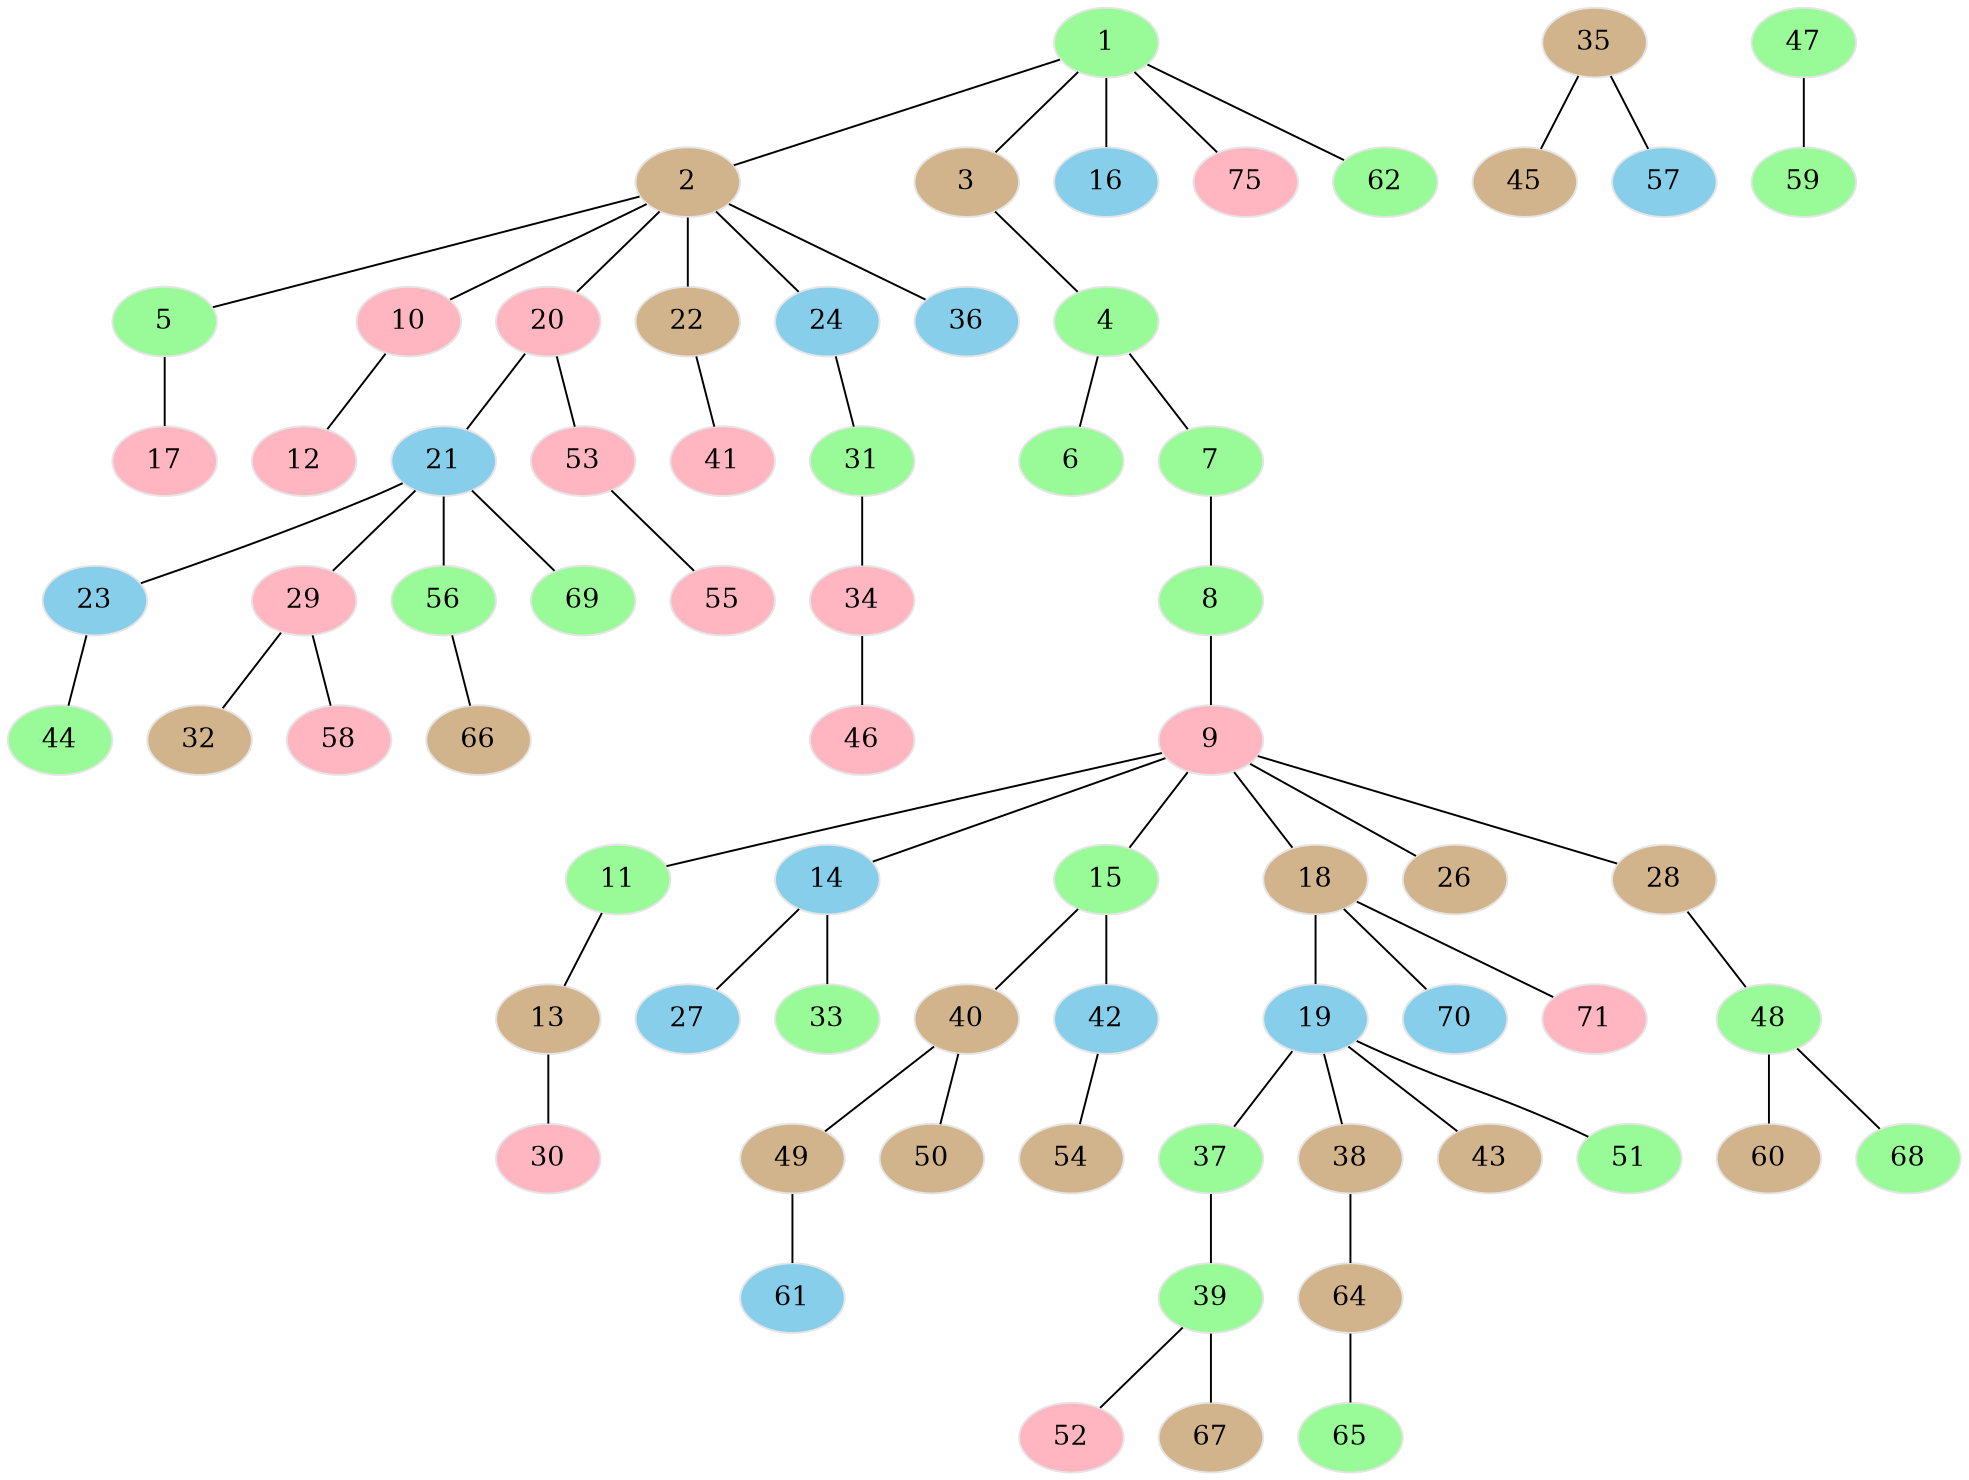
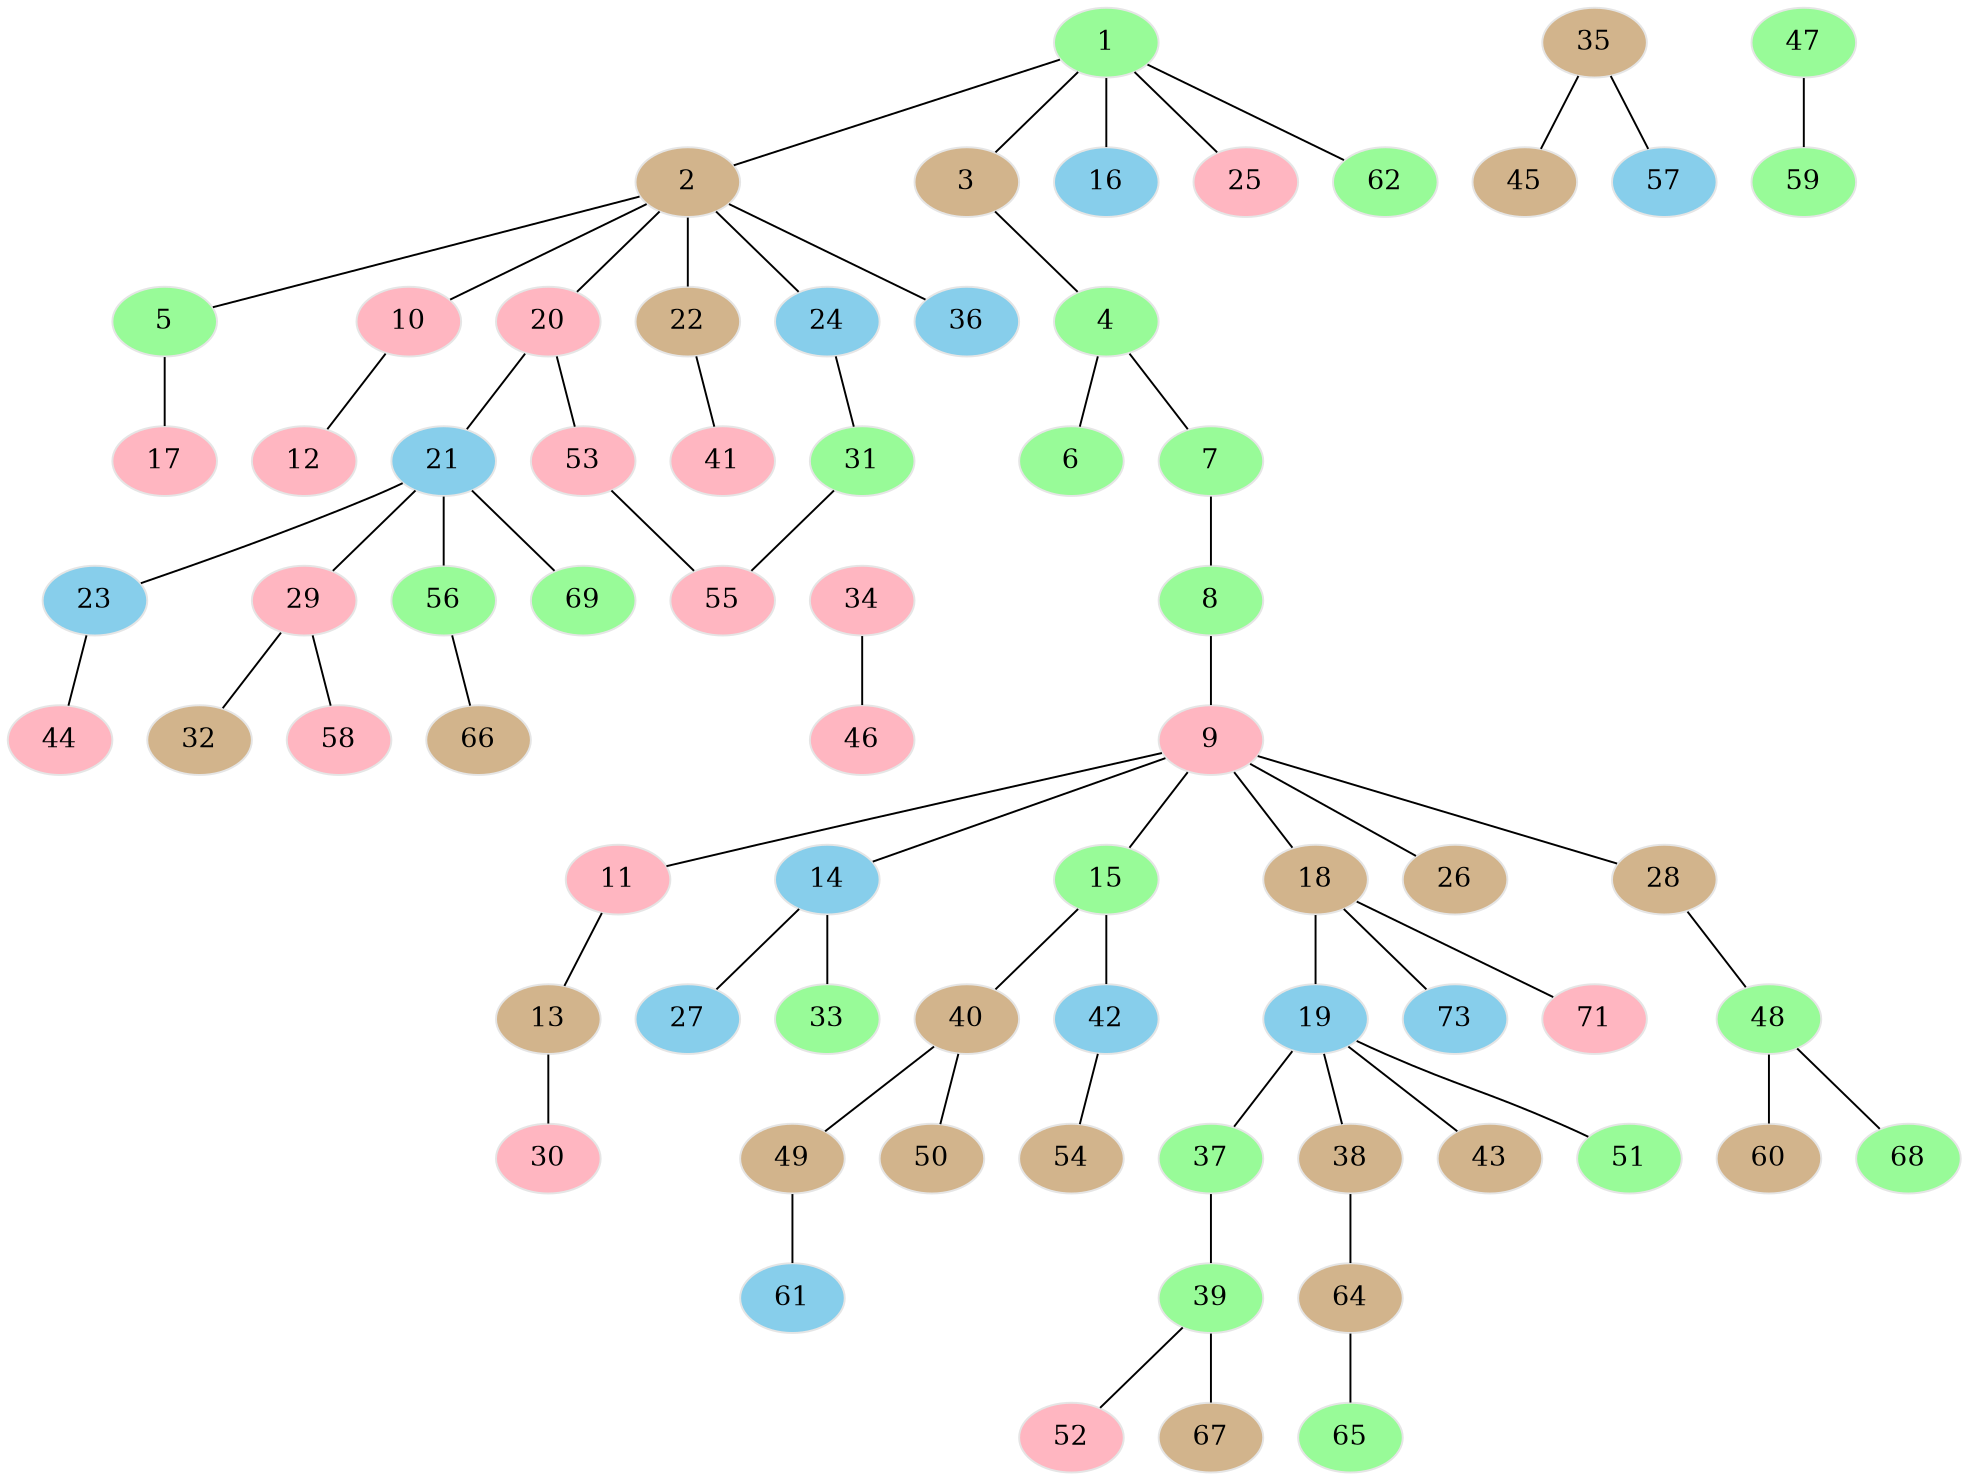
  graph {
    node [color=gray90 fillcolor=palegreen style=filled]
    2 [fillcolor=tan]
    1
    3 [fillcolor=tan]
    16 [fillcolor=skyblue]
-   25 [fillcolor=lightpink label=75]
+   25 [fillcolor=lightpink]
    62
    5
    10 [fillcolor=lightpink]
    20 [fillcolor=lightpink]
    22 [fillcolor=tan]
    24 [fillcolor=skyblue]
    36 [fillcolor=skyblue]
    4
    17 [fillcolor=lightpink]
    12 [fillcolor=lightpink]
    21 [fillcolor=skyblue]
    53 [fillcolor=lightpink]
    41 [fillcolor=lightpink]
    31
    6
    7
    8
    9 [fillcolor=lightpink]
-   11
+   11 [fillcolor=lightpink]
    14 [fillcolor=skyblue]
    15
    18 [fillcolor=tan]
    26 [fillcolor=tan]
    28 [fillcolor=tan]
    13 [fillcolor=tan]
    27 [fillcolor=skyblue]
    33
    40 [fillcolor=tan]
    42 [fillcolor=skyblue]
    19 [fillcolor=skyblue]
-   70 [fillcolor=skyblue]
+   70 [fillcolor=skyblue label=73]
    71 [fillcolor=lightpink]
    48
    30 [fillcolor=lightpink]
    49 [fillcolor=tan]
    50 [fillcolor=tan]
    54 [fillcolor=tan]
    37
    38 [fillcolor=tan]
    43 [fillcolor=tan]
    51
    39
    64 [fillcolor=tan]
    23 [fillcolor=skyblue]
    29 [fillcolor=lightpink]
    56
    69
    55 [fillcolor=lightpink]
-   44
+   44 [fillcolor=lightpink]
    32 [fillcolor=tan]
    58 [fillcolor=lightpink]
    66 [fillcolor=tan]
    34 [fillcolor=lightpink]
    60 [fillcolor=tan]
    68
    46 [fillcolor=lightpink]
    35 [fillcolor=tan]
    45 [fillcolor=tan]
    57 [fillcolor=skyblue]
    52 [fillcolor=lightpink]
    67 [fillcolor=tan]
    65
    47
    59
    61 [fillcolor=skyblue]
    2 -- 5
    2 -- 10
    2 -- 20
    2 -- 22
    2 -- 24
    2 -- 36
    1 -- 2
    1 -- 3
    1 -- 16
    1 -- 25
    1 -- 62
    3 -- 4
    5 -- 17
    10 -- 12
    20 -- 21
    20 -- 53
    22 -- 41
    24 -- 31
    4 -- 6
    4 -- 7
    21 -- 23
    21 -- 29
    21 -- 56
    21 -- 69
    53 -- 55
-   31 -- 34
+   31 -- 55
    7 -- 8
    8 -- 9
    9 -- 11
    9 -- 14
    9 -- 15
    9 -- 18
    9 -- 26
    9 -- 28
    11 -- 13
    14 -- 27
    14 -- 33
    15 -- 40
    15 -- 42
    18 -- 19
    18 -- 70
    18 -- 71
    28 -- 48
    13 -- 30
    40 -- 49
    40 -- 50
    42 -- 54
    19 -- 37
    19 -- 38
    19 -- 43
    19 -- 51
    48 -- 60
    48 -- 68
    49 -- 61
    37 -- 39
    38 -- 64
    39 -- 52
    39 -- 67
    64 -- 65
    23 -- 44
    29 -- 32
    29 -- 58
    56 -- 66
    34 -- 46
    35 -- 45
    35 -- 57
    47 -- 59
  }
